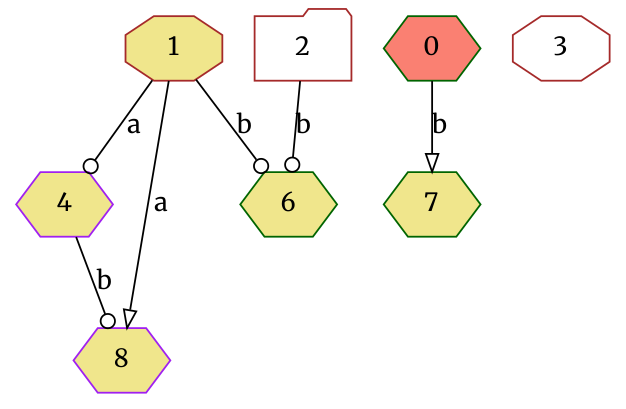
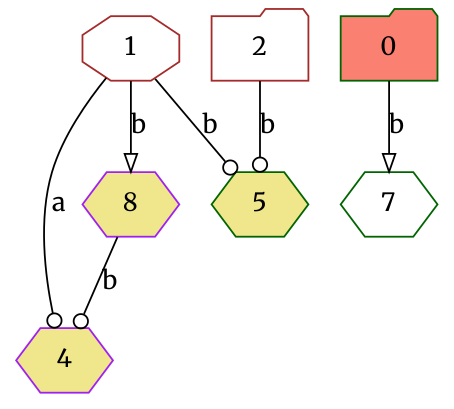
  strict digraph {
    fontname=Merriweather
    node [color=darkgreen fillcolor=khaki fontname=Merriweather shape=hexagon style=filled]
    edge [arrowhead=odot fontname=Merriweather]
    4 [color=purple]
    8 [color=purple]
-   0 [fillcolor=salmon]
-   7
-   1 [color=brown shape=octagon]
-   5 [label=6]
+   0 [fillcolor=salmon shape=folder]
+   7 [fillcolor=white]
+   1 [color=brown fillcolor=white shape=octagon]
+   5
    2 [color=brown fillcolor=white shape=folder]
-   3 [color=brown fillcolor=white shape=octagon]
-   4 -> 8 [label=b]
+   8 -> 4 [label=b]
    0 -> 7 [arrowhead=onormal label=b]
    1 -> 4 [label=a]
-   1 -> 8 [arrowhead=onormal label=a]
+   1 -> 8 [arrowhead=onormal label=b]
    1 -> 5 [label=b]
    2 -> 5 [label=b]
  }
